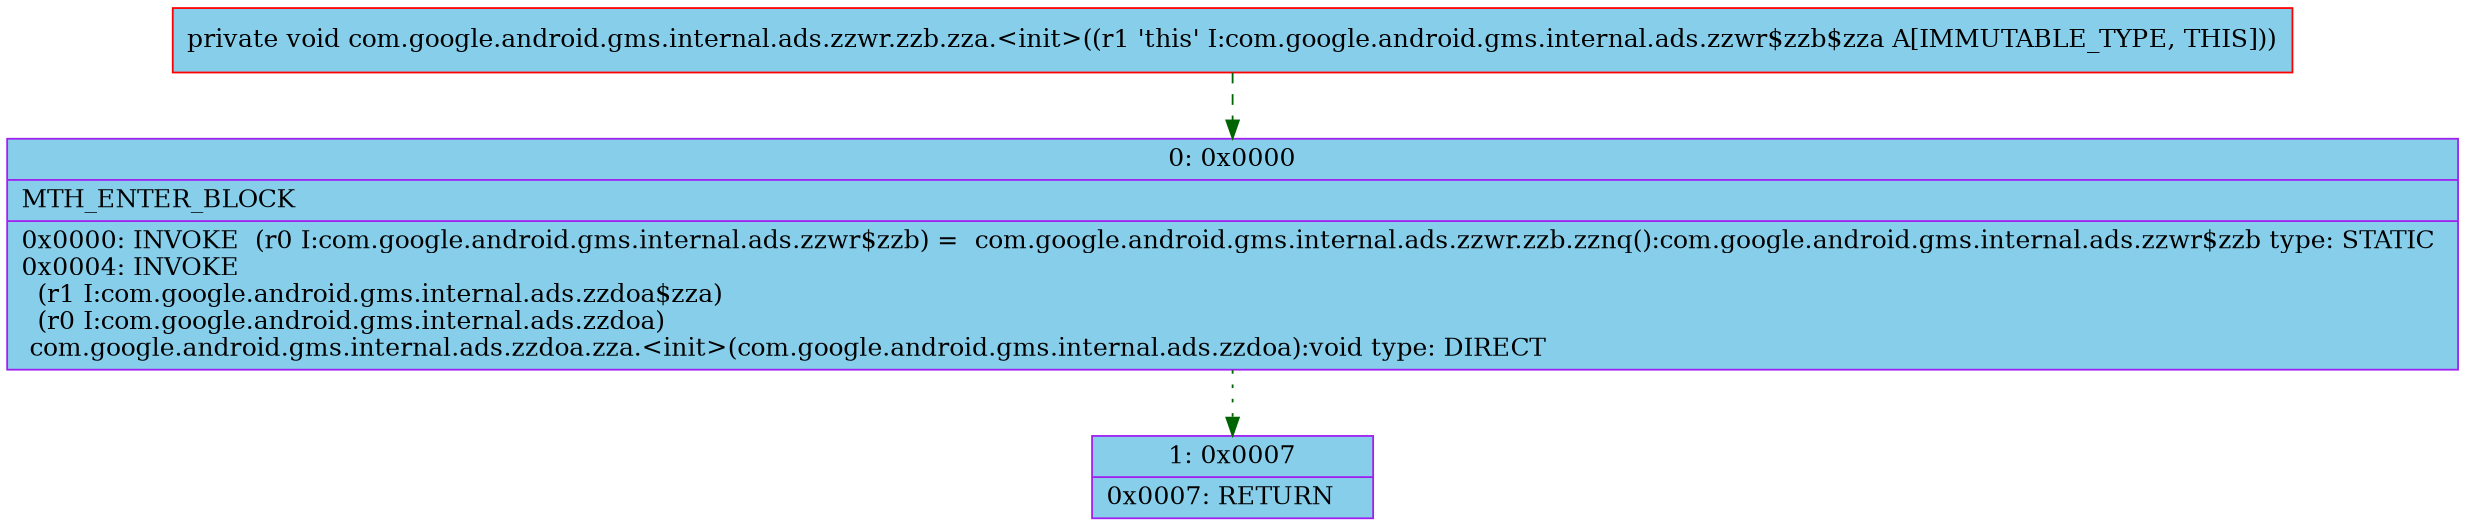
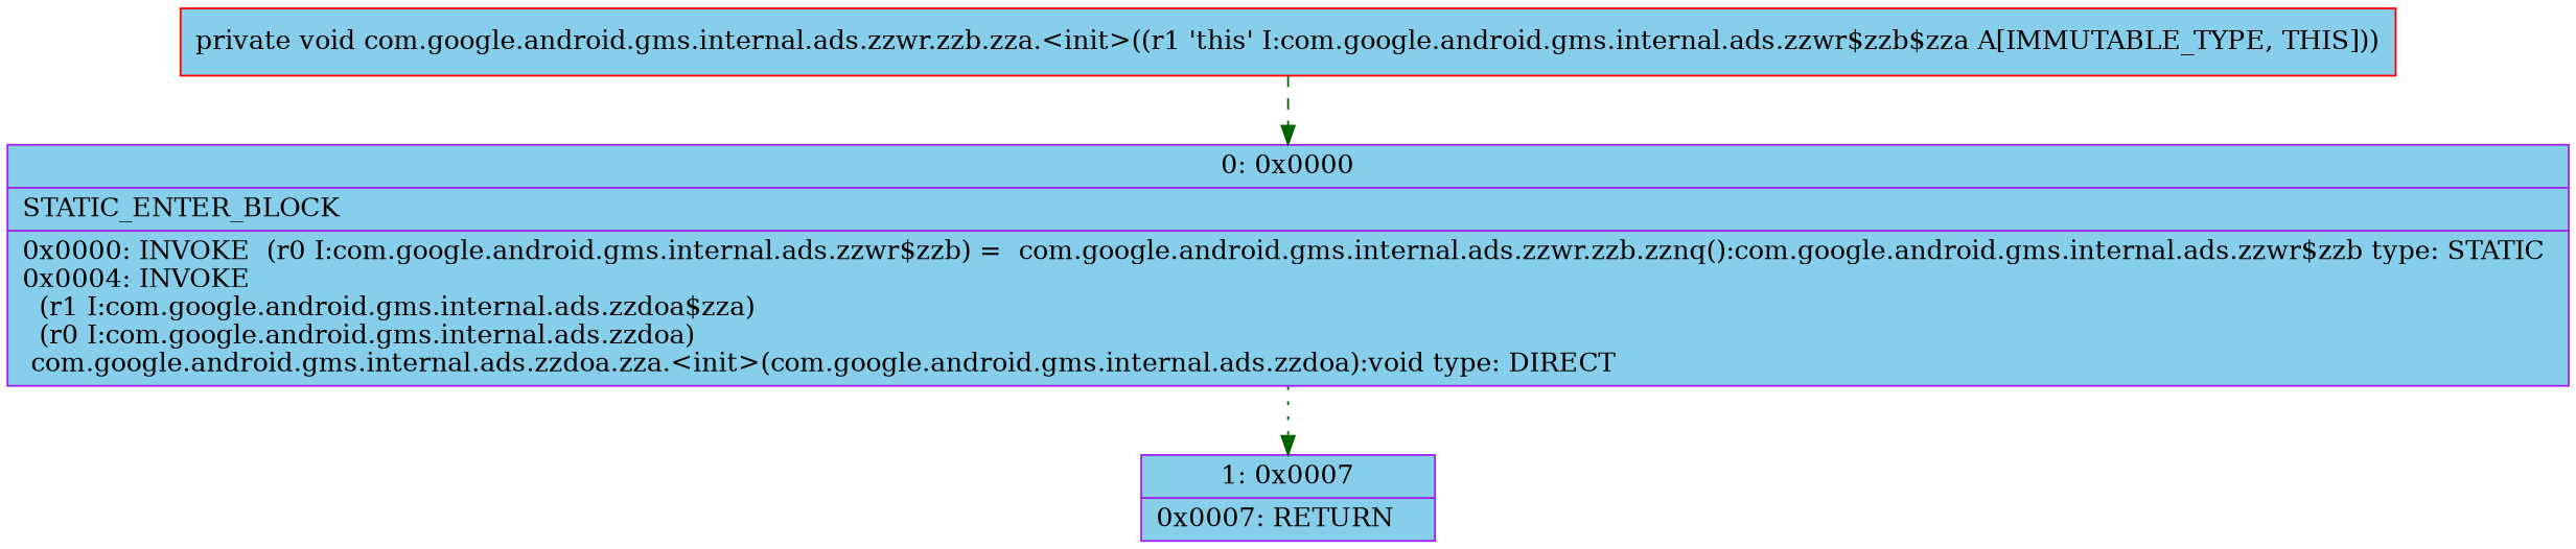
  digraph {
    node [shape=record style=filled fillcolor=skyblue color=purple]
    edge [color=darkgreen]
-   n1 [label="{0\:\ 0x0000|MTH_ENTER_BLOCK\l|0x0000: INVOKE  (r0 I:com.google.android.gms.internal.ads.zzwr$zzb) =  com.google.android.gms.internal.ads.zzwr.zzb.zznq():com.google.android.gms.internal.ads.zzwr$zzb type: STATIC \l0x0004: INVOKE  \l  (r1 I:com.google.android.gms.internal.ads.zzdoa$zza)\l  (r0 I:com.google.android.gms.internal.ads.zzdoa)\l com.google.android.gms.internal.ads.zzdoa.zza.\<init\>(com.google.android.gms.internal.ads.zzdoa):void type: DIRECT \l}"]
+   n1 [label="{0\:\ 0x0000|STATIC_ENTER_BLOCK\l|0x0000: INVOKE  (r0 I:com.google.android.gms.internal.ads.zzwr$zzb) =  com.google.android.gms.internal.ads.zzwr.zzb.zznq():com.google.android.gms.internal.ads.zzwr$zzb type: STATIC \l0x0004: INVOKE  \l  (r1 I:com.google.android.gms.internal.ads.zzdoa$zza)\l  (r0 I:com.google.android.gms.internal.ads.zzdoa)\l com.google.android.gms.internal.ads.zzdoa.zza.\<init\>(com.google.android.gms.internal.ads.zzdoa):void type: DIRECT \l}"]
    n2 [label="{1\:\ 0x0007|0x0007: RETURN   \l}"]
    n3 [label="{private void com.google.android.gms.internal.ads.zzwr.zzb.zza.\<init\>((r1 'this' I:com.google.android.gms.internal.ads.zzwr$zzb$zza A[IMMUTABLE_TYPE, THIS])) }" color=red]
    n1 -> n2 [style=dotted]
    n3 -> n1 [style=dashed]
  }
